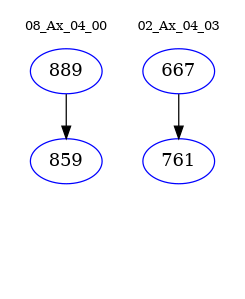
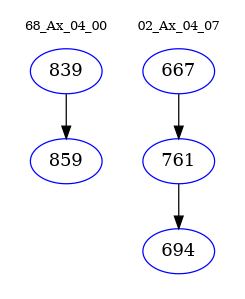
  digraph {
    node [color=blue]
    edge [color=black]
-   n1 [label=889]
+   n1 [label=839]
    n2 [label=859]
    n3 [label=667]
    n4 [label=761]
+   n5 [label=694]
    subgraph cluster_1 {
      color=white
      fontsize=10
-     label="08_Ax_04_00"
+     label="68_Ax_04_00"
      n1
      n2
    }
    subgraph cluster_2 {
      color=white
      fontsize=10
-     label="02_Ax_04_03"
+     label="02_Ax_04_07"
      n3
      n4
+     n5
    }
    n1 -> n2
    n3 -> n4
+   n4 -> n5
  }
